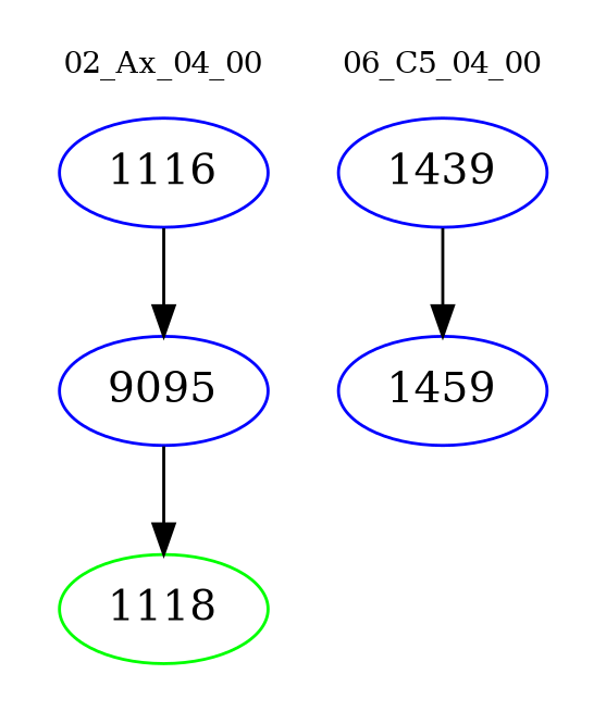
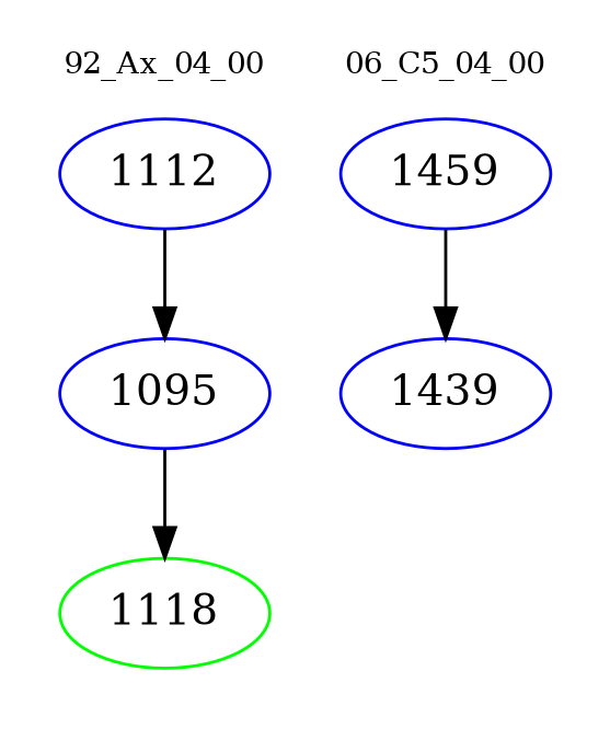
  digraph {
    node [color=blue]
    edge [color=black]
-   n1 [label=1116]
-   n2 [label=9095]
+   n1 [label=1112]
+   n2 [label=1095]
    n3 [color=green label=1118]
    n4 [label=1459]
    n5 [label=1439]
    subgraph cluster_1 {
      color=white
      fontsize=10
-     label="02_Ax_04_00"
+     label="92_Ax_04_00"
      n1
      n2
      n3
    }
    subgraph cluster_2 {
      color=white
      fontsize=10
      label="06_C5_04_00"
      n4
      n5
    }
    n1 -> n2
    n2 -> n3
-   n5 -> n4
+   n4 -> n5
  }
